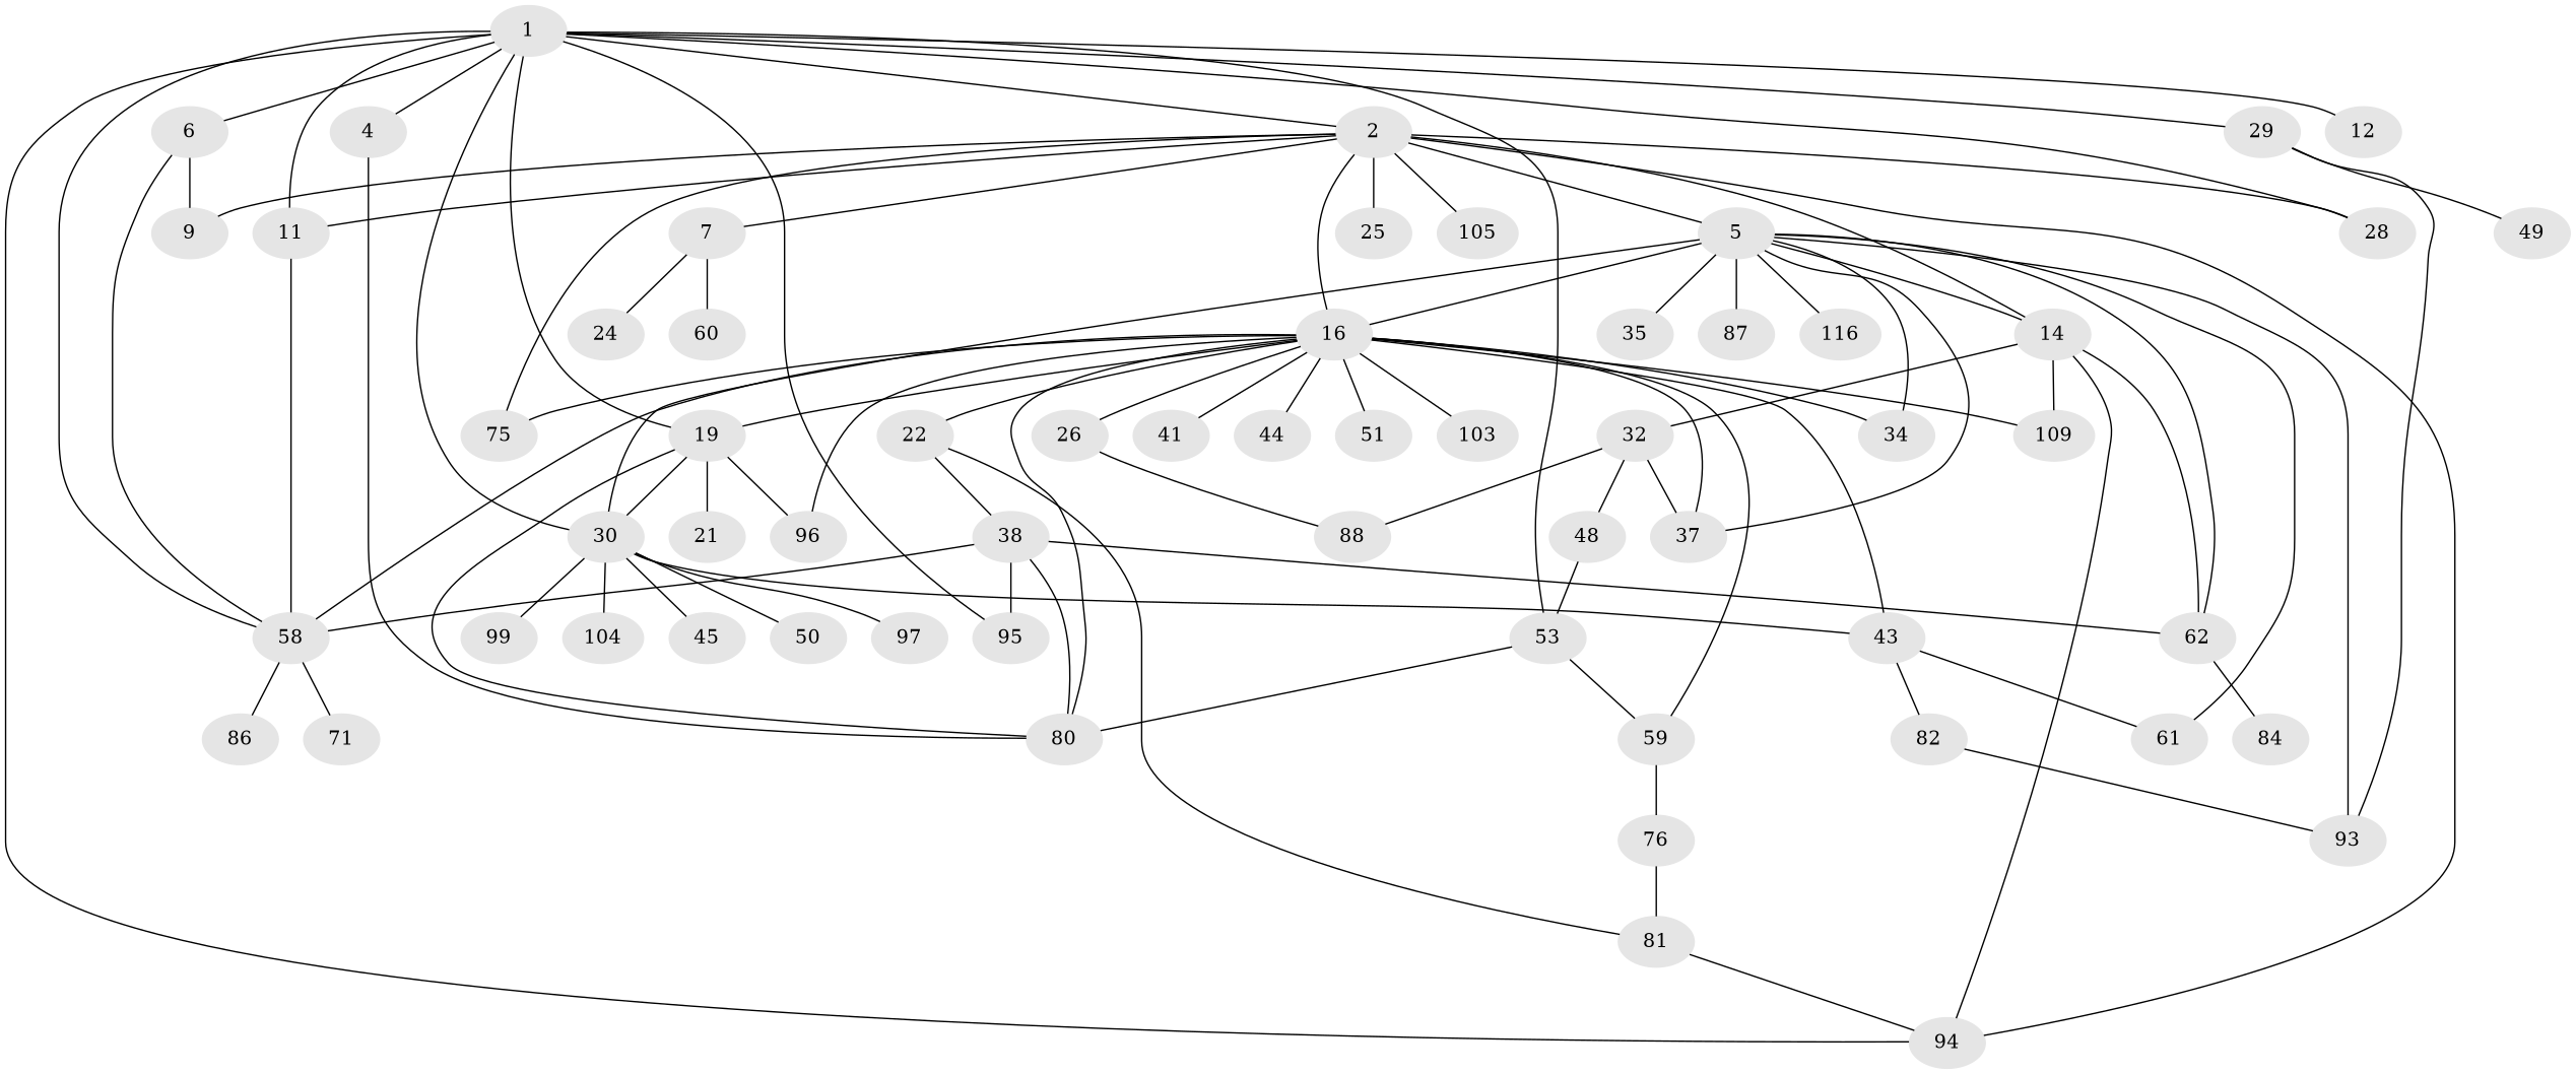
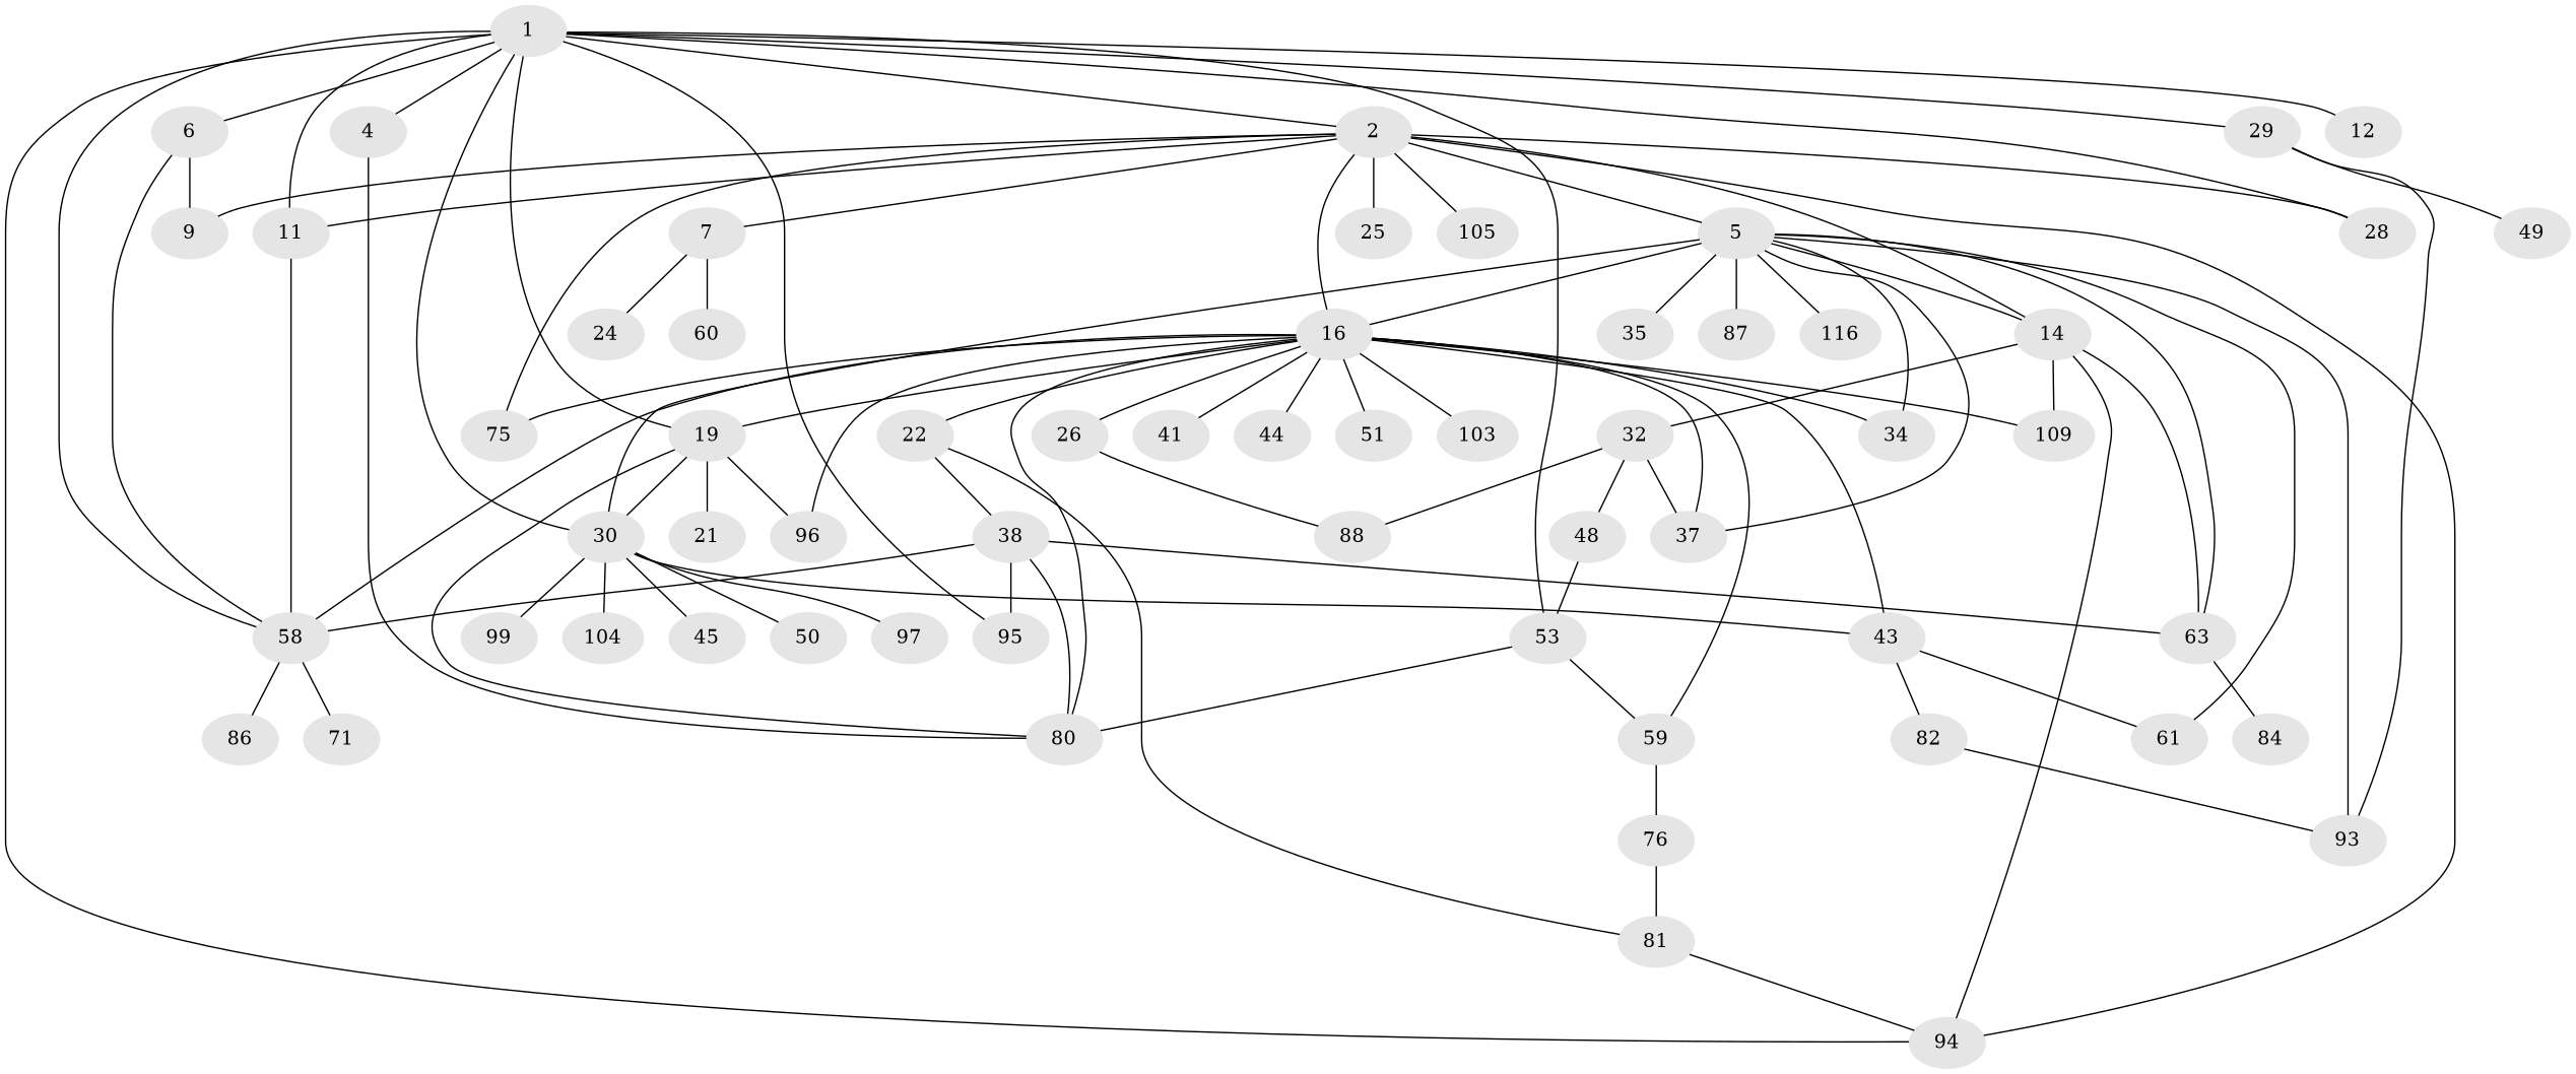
  graph {
    node [color=gray90 style=filled]
    1 [super="+10+3"]
    2 [super="+8"]
    4
    6
    11 [super="+114"]
    12
    19 [super="+91+27"]
    28 [super="+47"]
    29 [super="+36+46"]
    30 [super="+31+101+98+77"]
    53
    58 [super="+65+82"]
    94 [super="+102"]
    95
    5 [super="+13+18"]
    7
    9 [super="+68"]
    14 [super="+69+52+83"]
    16 [super="+78+70+20+55+17"]
    25
    75
    105 [super="+118"]
    80 [super="+90"]
    96 [super="+100"]
    21
    93
    49
    43
    45
    50 [super="+66"]
    97 [super="+111"]
    99
    104
    59
    71
    86
    34
    35
    37 [super="+73"]
    61
-   62 [super="+63"]
+   62 [super="+63" label=63]
    87
    116
    24
    60 [super="+92"]
    32
    109
    22 [super="+23"]
    26 [super="+54"]
    41
    44
    51 [super="+79"]
    103
    84
    88
    48 [super="+67"]
    38 [super="+40"]
    81 [super="+121+112"]
    n59 [label=82]
    76
    1 -- 2
    1 -- 4
    1 -- 6
    1 -- 11
    1 -- 12
    1 -- 19
    1 -- 28
    1 -- 29
    1 -- 30
    1 -- 53
    1 -- 58
    1 -- 94
    1 -- 95
    2 -- 11
    2 -- 28
    2 -- 94
    2 -- 5 [weight=2]
    2 -- 7
    2 -- 9
    2 -- 14
    2 -- 16
    2 -- 25
    2 -- 75
    2 -- 105
    4 -- 80
    6 -- 58
    6 -- 9
    11 -- 58
    19 -- 30
    19 -- 80
    19 -- 96
    19 -- 21
    29 -- 93
    29 -- 49
    30 -- 43
    30 -- 45
    30 -- 50
    30 -- 97
    30 -- 99
    30 -- 104
    53 -- 80
    53 -- 59
    58 -- 71
    58 -- 86
    5 -- 30
    5 -- 14
    5 -- 16 [weight=2]
    5 -- 93
    5 -- 34
    5 -- 35 [weight=2]
    5 -- 37
    5 -- 61
    5 -- 62
    5 -- 87
    5 -- 116
    7 -- 24
    7 -- 60
    14 -- 94
    14 -- 62
    14 -- 32
    14 -- 109
    16 -- 19
    16 -- 58
    16 -- 75
    16 -- 80
    16 -- 96
    16 -- 43
    16 -- 59
    16 -- 34
    16 -- 37 [weight=2]
    16 -- 109
    16 -- 22
    16 -- 26
    16 -- 41
    16 -- 44
    16 -- 51
    16 -- 103
    43 -- 61
    43 -- n59
    59 -- 76
    62 -- 84
    32 -- 37
    32 -- 88
    32 -- 48
    22 -- 38
    22 -- 81
    26 -- 88
    48 -- 53
    38 -- 58
    38 -- 95
    38 -- 80
    38 -- 62
    81 -- 94
    n59 -- 93
    76 -- 81
  }
